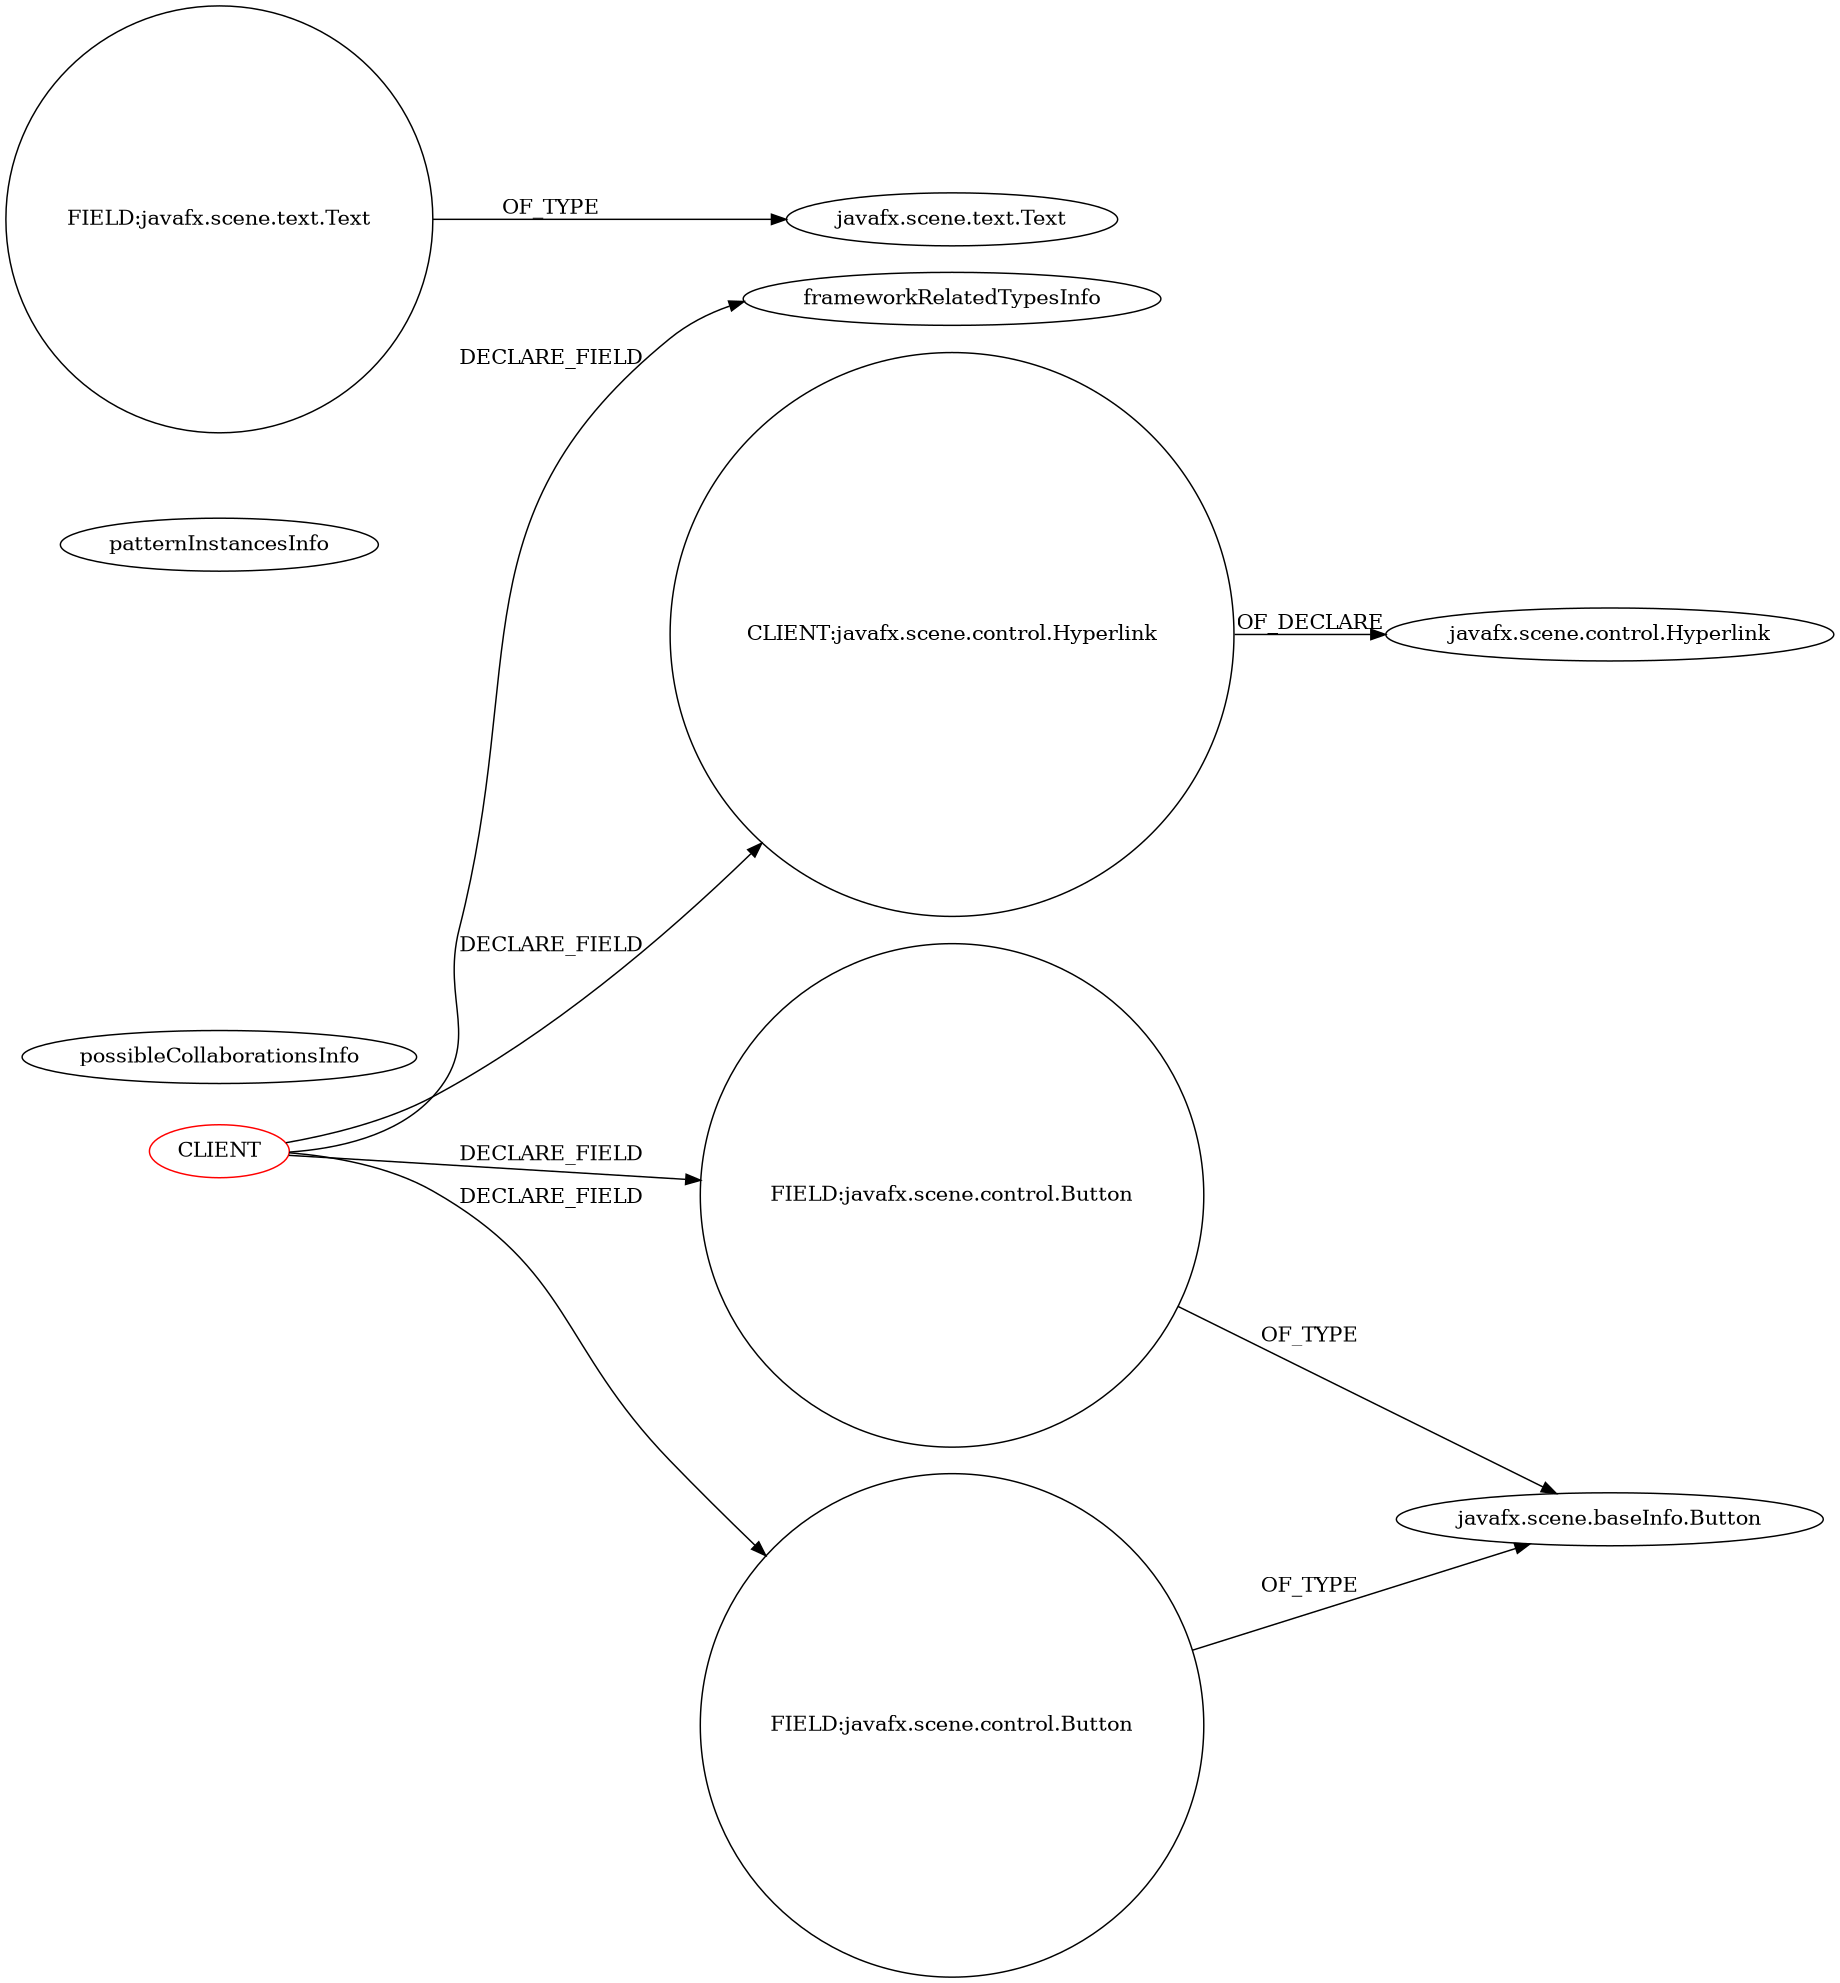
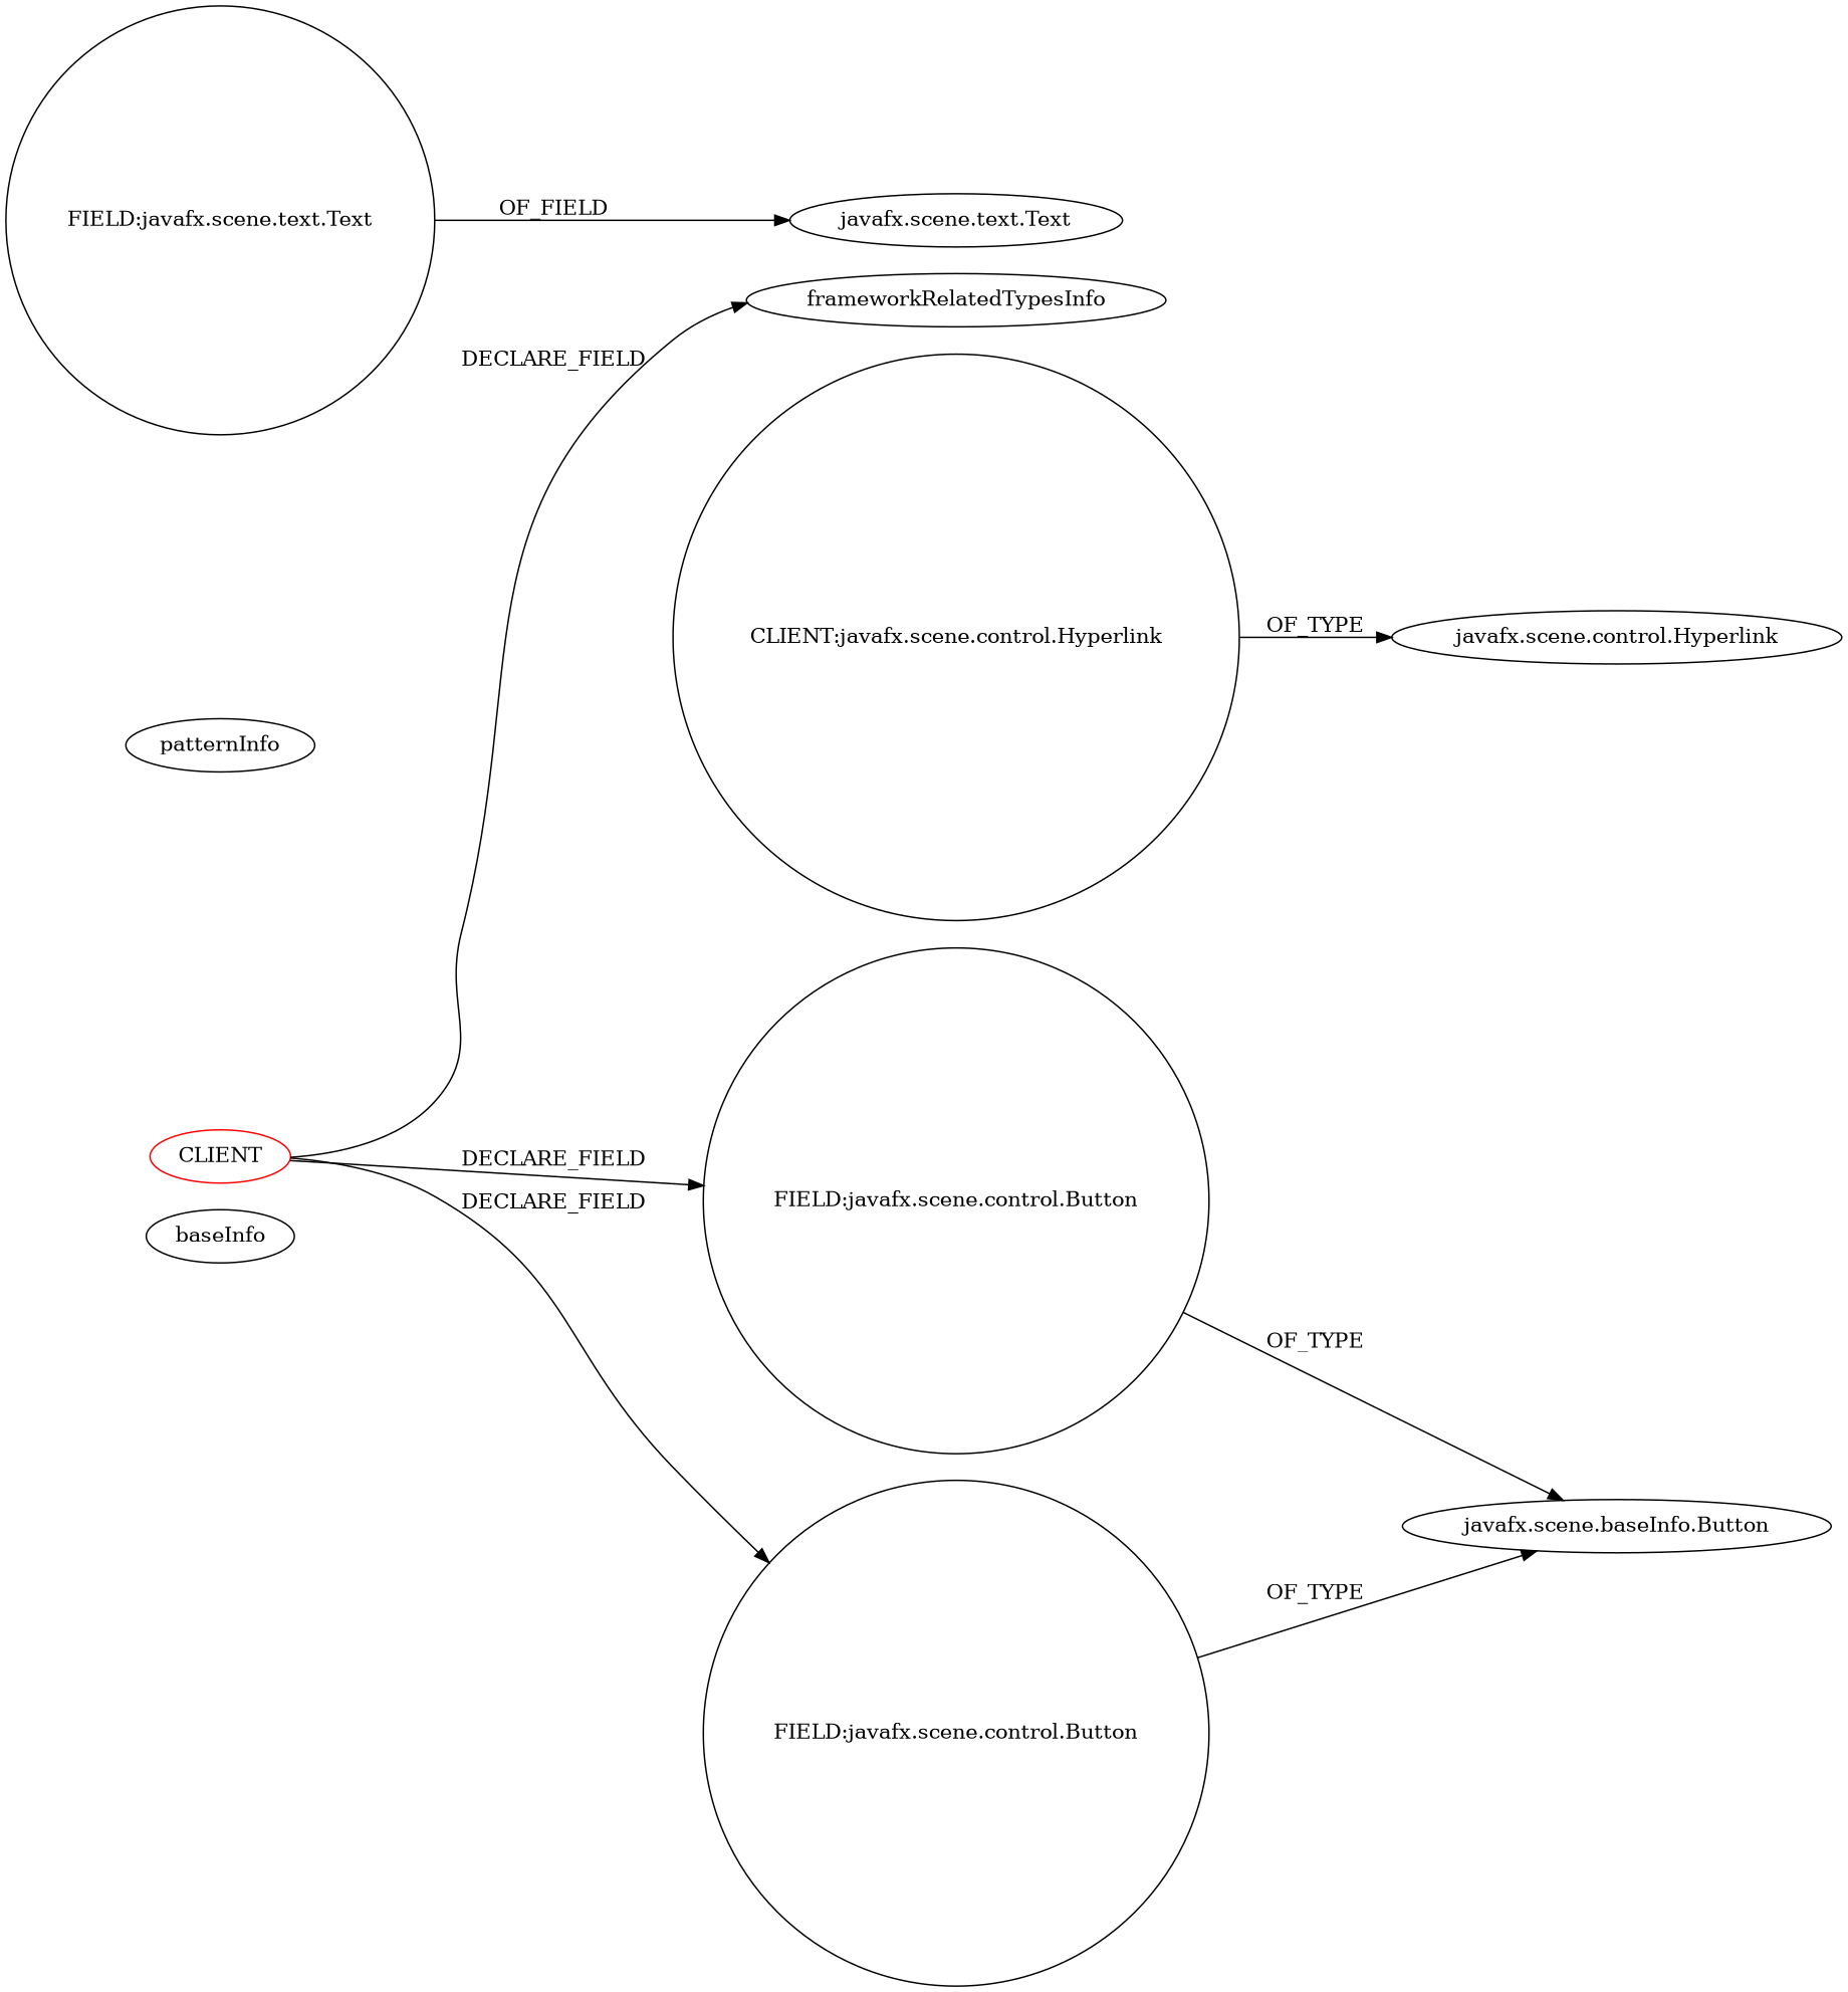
  digraph {
    rankdir=LR
    node [isFrameworkType=false]
+   baseInfo [category=pattern graphId=3557 isAnonymous=false possibleRelation=false isFrameworkType=""]
    frameworkRelatedTypesInfo [isFrameworkType=""]
-   possibleCollaborationsInfo [isFrameworkType=""]
-   patternInstancesInfo [0="Johnmalc-JavaFX~/Johnmalc-JavaFX/JavaFX-master/src/game/SingleClassNoXmlBallGame.java~SingleClassNoXmlBallGame~649" 1="mrempala-sp~/mrempala-sp/sp-master/src/application/VcProgramStart.java~VcProgramStart~3679" isFrameworkType=""]
+   patternInfo [frequency=2.0 patternRootClient=0 isFrameworkType=""]
    n6 [label="javafx.scene.control.Hyperlink" vertexType=FRAMEWORK_CLASS_TYPE]
    n7 [label="CLIENT:javafx.scene.control.Hyperlink" shape=circle vertexType=FIELD_DECLARATION]
    n8 [color=red label=CLIENT vertexType=ROOT_CLIENT_CLASS_DECLARATION]
    n9 [label="FIELD:javafx.scene.control.Button" shape=circle vertexType=FIELD_DECLARATION]
    n10 [label="FIELD:javafx.scene.control.Button" shape=circle vertexType=FIELD_DECLARATION]
    n11 [label="javafx.scene.baseInfo.Button" vertexType=FRAMEWORK_CLASS_TYPE]
    n12 [label="FIELD:javafx.scene.text.Text" shape=circle vertexType=FIELD_DECLARATION]
    n13 [label="javafx.scene.text.Text" vertexType=FRAMEWORK_CLASS_TYPE]
-   n7 -> n6 [label=OF_DECLARE]
+   n7 -> n6 [label=OF_TYPE]
    n8 -> frameworkRelatedTypesInfo [label=DECLARE_FIELD]
-   n8 -> n7 [label=DECLARE_FIELD]
    n8 -> n9 [label=DECLARE_FIELD]
    n8 -> n10 [label=DECLARE_FIELD]
    n9 -> n11 [label=OF_TYPE]
    n10 -> n11 [label=OF_TYPE]
-   n12 -> n13 [label=OF_TYPE]
+   n12 -> n13 [label=OF_FIELD]
  }
